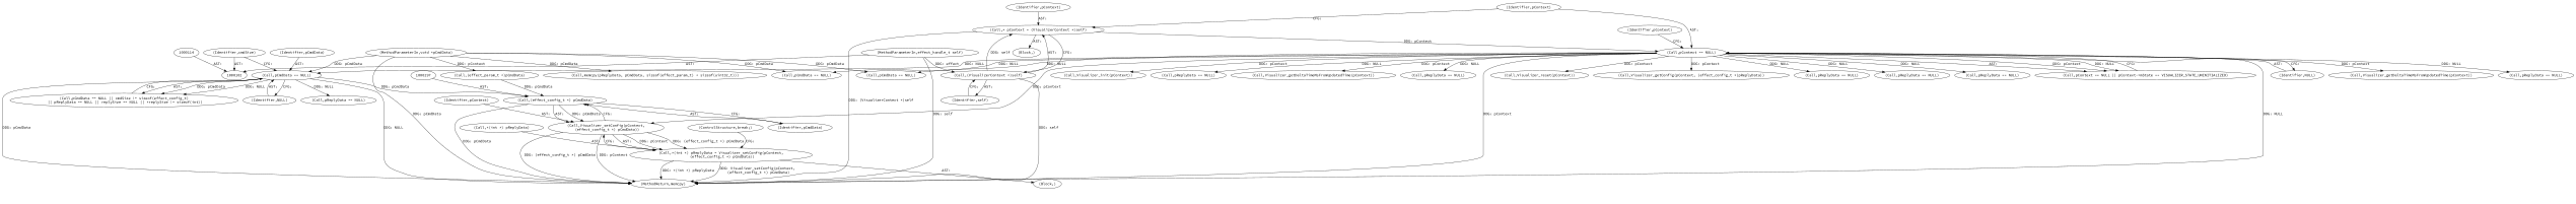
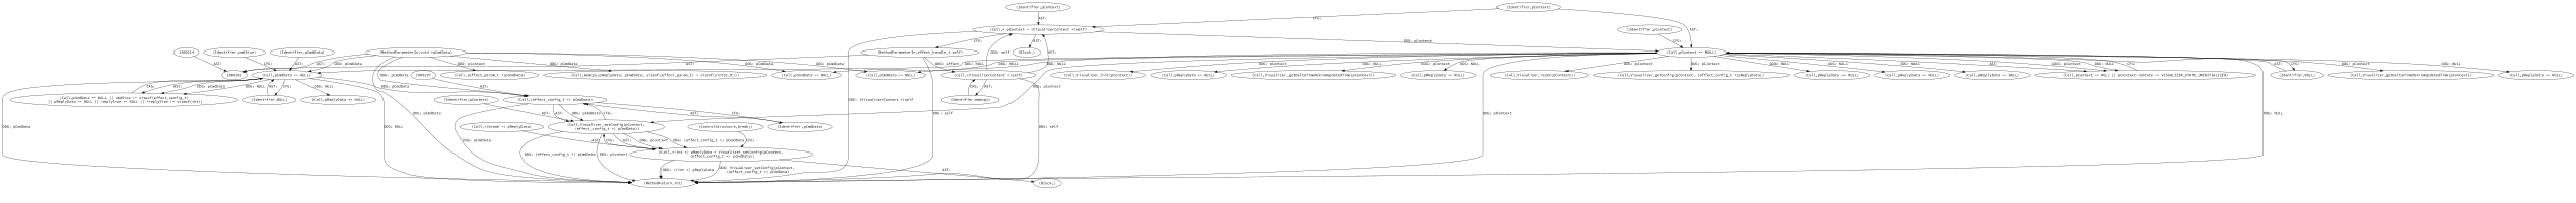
  digraph {
    fontname="Source Code Pro"
    node [fontname="Source Code Pro"]
    edge [fontname="Source Code Pro"]
    n1 [label="(Call,(effect_config_t *) pCmdData)"]
    n2 [label="(Call,Visualizer_setConfig(pContext,\n (effect_config_t *) pCmdData))"]
-   n3 [label="(MethodReturn,memcpy)"]
+   n3 [label="(MethodReturn,int)"]
    n4 [label="(Identifier,pCmdData)"]
    n5 [label="(Call,*(int *) pReplyData = Visualizer_setConfig(pContext,\n (effect_config_t *) pCmdData))"]
    n6 [label="(Call,pCmdData == NULL)"]
    n7 [label="(Call,pCmdData == NULL || cmdSize != sizeof(effect_config_t)\n || pReplyData == NULL || replySize == NULL || *replySize != sizeof(int))"]
    n8 [label="(Identifier,NULL)"]
    n9 [label="(Call,pReplyData == NULL)"]
    n10 [label="(MethodParameterIn,void *pCmdData)"]
    n11 [label="(Call,pCmdData == NULL)"]
    n12 [label="(Call,pCmdData == NULL)"]
    n13 [label="(Call,(effect_param_t *)pCmdData)"]
    n14 [label="(Call,memcpy(pReplyData, pCmdData, sizeof(effect_param_t) + sizeof(uint32_t)))"]
    1000102
    n16 [label="(Call,pContext == NULL)"]
    n17 [label="(Call,Visualizer_reset(pContext))"]
    n18 [label="(Call,Visualizer_getConfig(pContext, (effect_config_t *)pReplyData))"]
    n19 [label="(Call,pReplyData == NULL)"]
    n20 [label="(Call,pReplyData == NULL)"]
    n21 [label="(Call,pReplyData == NULL)"]
    n22 [label="(Call,pContext == NULL || pContext->mState == VISUALIZER_STATE_UNINITIALIZED)"]
    n23 [label="(Call,Visualizer_getDeltaTimeMsFromUpdatedTime(pContext))"]
    n24 [label="(Call,pReplyData == NULL)"]
    n25 [label="(Call,Visualizer_init(pContext))"]
    n26 [label="(Call,pReplyData == NULL)"]
    n27 [label="(Call,Visualizer_getDeltaTimeMsFromUpdatedTime(pContext))"]
    n28 [label="(Call,pReplyData == NULL)"]
    n29 [label="(Identifier,NULL)"]
    n30 [label="(Call,* pContext = (VisualizerContext *)self)"]
    n31 [label="(Call,(VisualizerContext *)self)"]
    n32 [label="(Block,)"]
-   n33 [label="(Identifier,self)"]
+   n33 [label="(Identifier,memcpy)"]
    n34 [label="(MethodParameterIn,effect_handle_t self)"]
    n35 [label="(Block,)"]
    n36 [label="(ControlStructure,break;)"]
    n37 [label="(Identifier,pContext)"]
    n38 [label="(Identifier,pContext)"]
-   n39 [label="(Call,*(int *) pReplyData)"]
+   n39 [label="(Call,*(break *) pReplyData)"]
    n40 [label="(Identifier,pContext)"]
    n41 [label="(Identifier,pCmdData)"]
    n42 [label="(Identifier,pContext)"]
    n43 [label="(Identifier,cmdSize)"]
    1000197
    1000114
    n1 -> n2 [label="AST: "]
    n1 -> n2 [label="DDG: pCmdData"]
    n1 -> n3 [label="DDG: pCmdData"]
    n1 -> n4 [label="CFG: "]
    n2 -> n1 [label="CFG: "]
    n2 -> n3 [label="DDG: pContext"]
    n2 -> n3 [label="DDG: (effect_config_t *) pCmdData"]
    n2 -> n5 [label="AST: "]
    n2 -> n5 [label="DDG: pContext"]
    n2 -> n5 [label="DDG: (effect_config_t *) pCmdData"]
    n4 -> n1 [label="AST: "]
    n5 -> n2 [label="CFG: "]
    n5 -> n3 [label="DDG: Visualizer_setConfig(pContext,\n (effect_config_t *) pCmdData)"]
    n5 -> n3 [label="DDG: *(int *) pReplyData"]
    n5 -> n35 [label="AST: "]
    n6 -> n1 [label="DDG: pCmdData"]
    n6 -> n3 [label="DDG: NULL"]
    n6 -> n3 [label="DDG: pCmdData"]
    n6 -> n7 [label="AST: "]
    n6 -> n7 [label="DDG: pCmdData"]
    n6 -> n7 [label="DDG: NULL"]
    n6 -> n8 [label="CFG: "]
    n6 -> n9 [label="DDG: NULL"]
    n7 -> n6 [label="CFG: "]
    n8 -> n6 [label="AST: "]
-   n13 -> n1 [label="DDG: pCmdData"]
+   n10 -> n1 [label="DDG: pCmdData"]
    n10 -> n3 [label="DDG: pCmdData"]
    n10 -> n6 [label="DDG: pCmdData"]
    n10 -> n11 [label="DDG: pCmdData"]
    n10 -> n12 [label="DDG: pCmdData"]
    n10 -> n13 [label="DDG: pContext"]
    n10 -> n14 [label="DDG: pCmdData"]
-   n43 -> 1000102 [label="AST: "]
+   n10 -> 1000102 [label="AST: "]
    n16 -> n2 [label="DDG: pContext"]
    n16 -> n3 [label="DDG: NULL"]
    n16 -> n3 [label="DDG: pContext"]
    n16 -> n6 [label="DDG: NULL"]
    n16 -> n11 [label="DDG: NULL"]
    n16 -> n12 [label="DDG: NULL"]
    n16 -> n17 [label="DDG: pContext"]
    n16 -> n18 [label="DDG: pContext"]
    n16 -> n19 [label="DDG: NULL"]
    n16 -> n20 [label="DDG: NULL"]
    n16 -> n21 [label="DDG: NULL"]
    n16 -> n22 [label="AST: "]
    n16 -> n22 [label="DDG: pContext"]
    n16 -> n22 [label="DDG: NULL"]
    n16 -> n23 [label="DDG: pContext"]
    n16 -> n24 [label="DDG: NULL"]
    n16 -> n25 [label="DDG: pContext"]
    n16 -> n26 [label="DDG: NULL"]
    n16 -> n27 [label="DDG: pContext"]
    n16 -> n28 [label="DDG: NULL"]
    n16 -> n29 [label="CFG: "]
    n22 -> n16 [label="CFG: "]
    n29 -> n16 [label="AST: "]
    n30 -> n3 [label="DDG: (VisualizerContext *)self"]
    n30 -> n16 [label="DDG: pContext"]
-   n30 -> n31 [label="CFG: "]
+   n30 -> n34 [label="CFG: "]
    n30 -> n32 [label="AST: "]
    n31 -> n3 [label="DDG: self"]
    n31 -> n30 [label="AST: "]
    n31 -> n30 [label="DDG: self"]
    n31 -> n33 [label="AST: "]
    n33 -> n31 [label="CFG: "]
    n34 -> n3 [label="DDG: self"]
    n34 -> 1000102 [label="AST: "]
    n34 -> n31 [label="DDG: effect"]
    n36 -> n5 [label="CFG: "]
    n37 -> n16 [label="AST: "]
    n37 -> n30 [label="CFG: "]
    n38 -> n16 [label="CFG: "]
    n39 -> n5 [label="AST: "]
    n40 -> n30 [label="AST: "]
    n41 -> n6 [label="AST: "]
    n42 -> n2 [label="AST: "]
    n43 -> n6 [label="CFG: "]
    1000197 -> n1 [label="AST: "]
    1000114 -> 1000102 [label="AST: "]
  }
